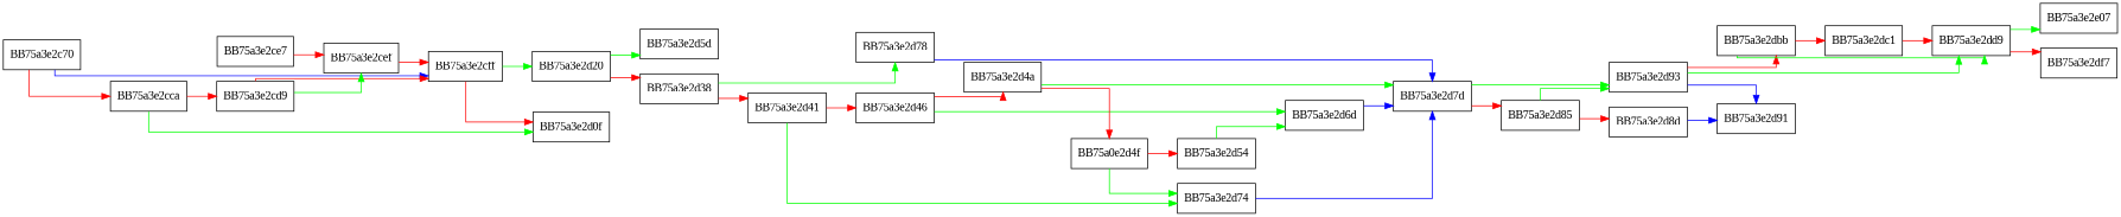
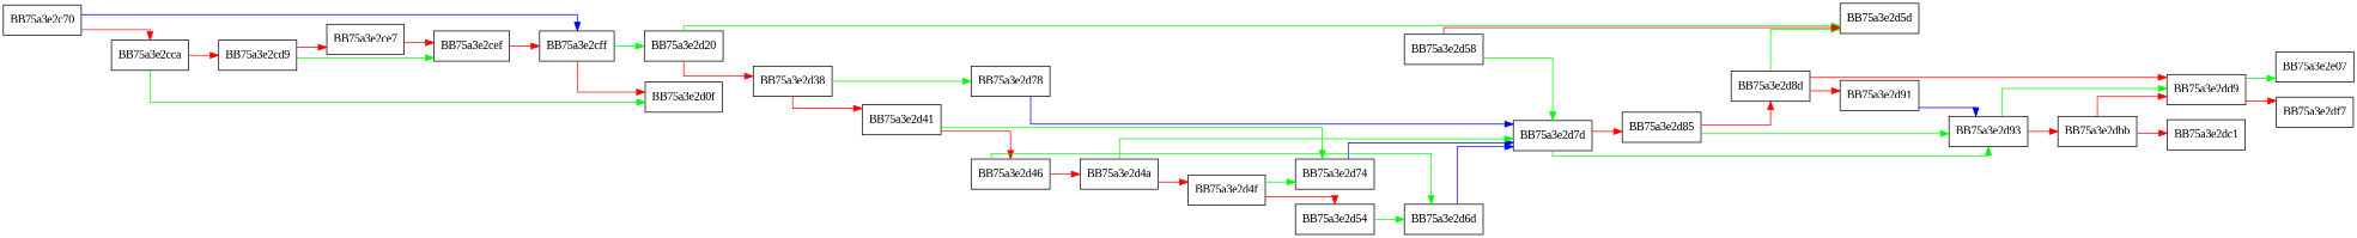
  digraph {
    fontname="Liberation Serif"
    rankdir=LR
    splines=ortho
    node [fontname="Liberation Serif" shape=box]
    edge [color=red fontname="Liberation Serif"]
    BB75a3e2c70
    BB75a3e2cff
    BB75a3e2cca
    BB75a3e2d0f
    BB75a3e2d20
    BB75a3e2cd9
    BB75a3e2d5d
    BB75a3e2d38
    BB75a3e2cef
    BB75a3e2ce7
    BB75a3e2d78
    BB75a3e2d41
    BB75a3e2d7d
    BB75a3e2d74
    BB75a3e2d46
    BB75a3e2d93
    BB75a3e2d85
    BB75a3e2d6d
    BB75a3e2d4a
-   BB75a3e2d4f [label=BB75a0e2d4f]
+   BB75a3e2d4f
    BB75a3e2d54
    BB75a3e2dd9
    BB75a3e2dbb
    BB75a3e2d8d
+   BB75a3e2d58
    BB75a3e2e07
    BB75a3e2df7
    BB75a3e2dc1
    BB75a3e2d91
    BB75a3e2c70 -> BB75a3e2cff [color=blue]
    BB75a3e2c70 -> BB75a3e2cca
    BB75a3e2cff -> BB75a3e2d0f
    BB75a3e2cff -> BB75a3e2d20 [color=green]
    BB75a3e2cca -> BB75a3e2d0f [color=green]
    BB75a3e2cca -> BB75a3e2cd9
    BB75a3e2d20 -> BB75a3e2d5d [color=green]
    BB75a3e2d20 -> BB75a3e2d38
    BB75a3e2cd9 -> BB75a3e2cef [color=green]
-   BB75a3e2cd9 -> BB75a3e2cff
+   BB75a3e2cd9 -> BB75a3e2ce7
    BB75a3e2d38 -> BB75a3e2d78 [color=green]
    BB75a3e2d38 -> BB75a3e2d41
    BB75a3e2cef -> BB75a3e2cff
    BB75a3e2ce7 -> BB75a3e2cef
    BB75a3e2d78 -> BB75a3e2d7d [color=blue]
    BB75a3e2d41 -> BB75a3e2d74 [color=green]
    BB75a3e2d41 -> BB75a3e2d46
    BB75a3e2d7d -> BB75a3e2d93 [color=green]
    BB75a3e2d7d -> BB75a3e2d85
    BB75a3e2d74 -> BB75a3e2d7d [color=blue]
    BB75a3e2d46 -> BB75a3e2d6d [color=green]
    BB75a3e2d46 -> BB75a3e2d4a
    BB75a3e2d93 -> BB75a3e2dd9 [color=green]
    BB75a3e2d93 -> BB75a3e2dbb
    BB75a3e2d85 -> BB75a3e2d93 [color=green]
    BB75a3e2d85 -> BB75a3e2d8d
    BB75a3e2d6d -> BB75a3e2d7d [color=blue]
    BB75a3e2d4a -> BB75a3e2d7d [color=green]
    BB75a3e2d4a -> BB75a3e2d4f
    BB75a3e2d4f -> BB75a3e2d74 [color=green]
    BB75a3e2d4f -> BB75a3e2d54
    BB75a3e2d54 -> BB75a3e2d6d [color=green]
    BB75a3e2dd9 -> BB75a3e2e07 [color=green]
    BB75a3e2dd9 -> BB75a3e2df7
-   BB75a3e2dbb -> BB75a3e2dd9 [color=green]
+   BB75a3e2dbb -> BB75a3e2dd9
    BB75a3e2dbb -> BB75a3e2dc1
-   BB75a3e2d8d -> BB75a3e2d91 [color=blue]
-   BB75a3e2dc1 -> BB75a3e2dd9
-   BB75a3e2d93 -> BB75a3e2d91 [color=blue]
+   BB75a3e2d8d -> BB75a3e2d5d [color=green]
+   BB75a3e2d8d -> BB75a3e2d91
+   BB75a3e2d58 -> BB75a3e2d5d
+   BB75a3e2d58 -> BB75a3e2d7d [color=green]
+   BB75a3e2d8d -> BB75a3e2dd9
+   BB75a3e2d91 -> BB75a3e2d93 [color=blue]
  }
